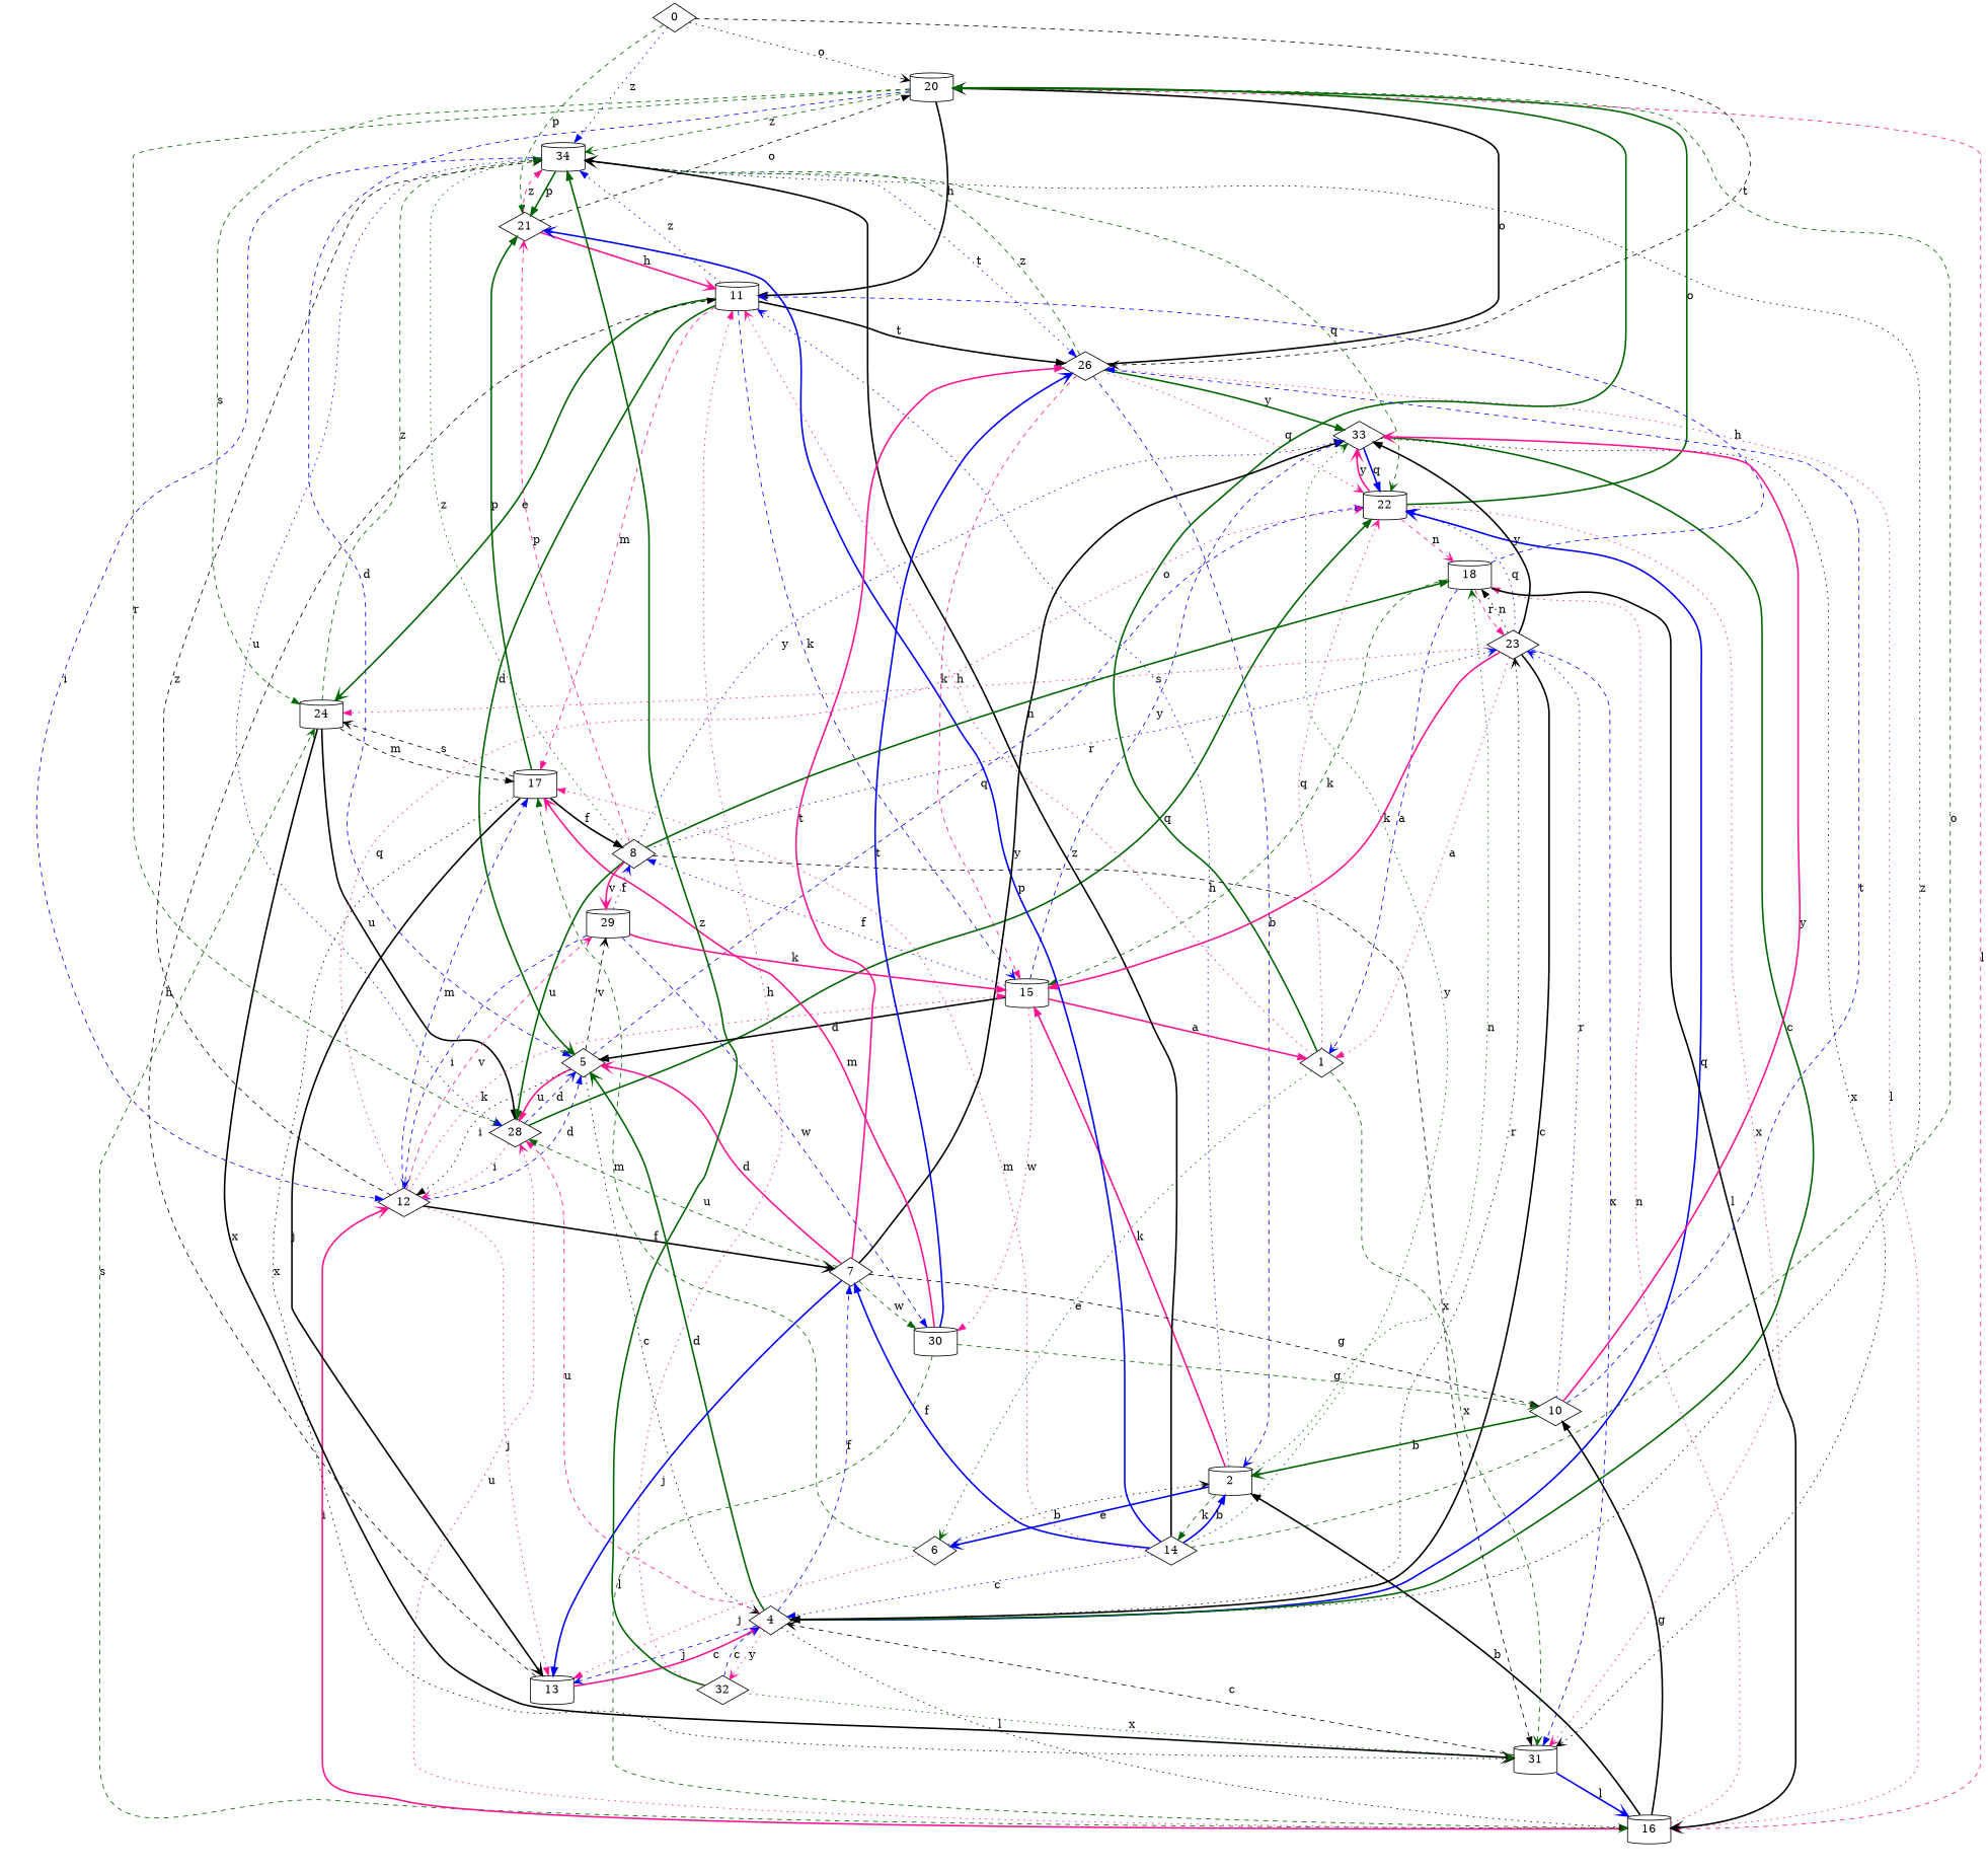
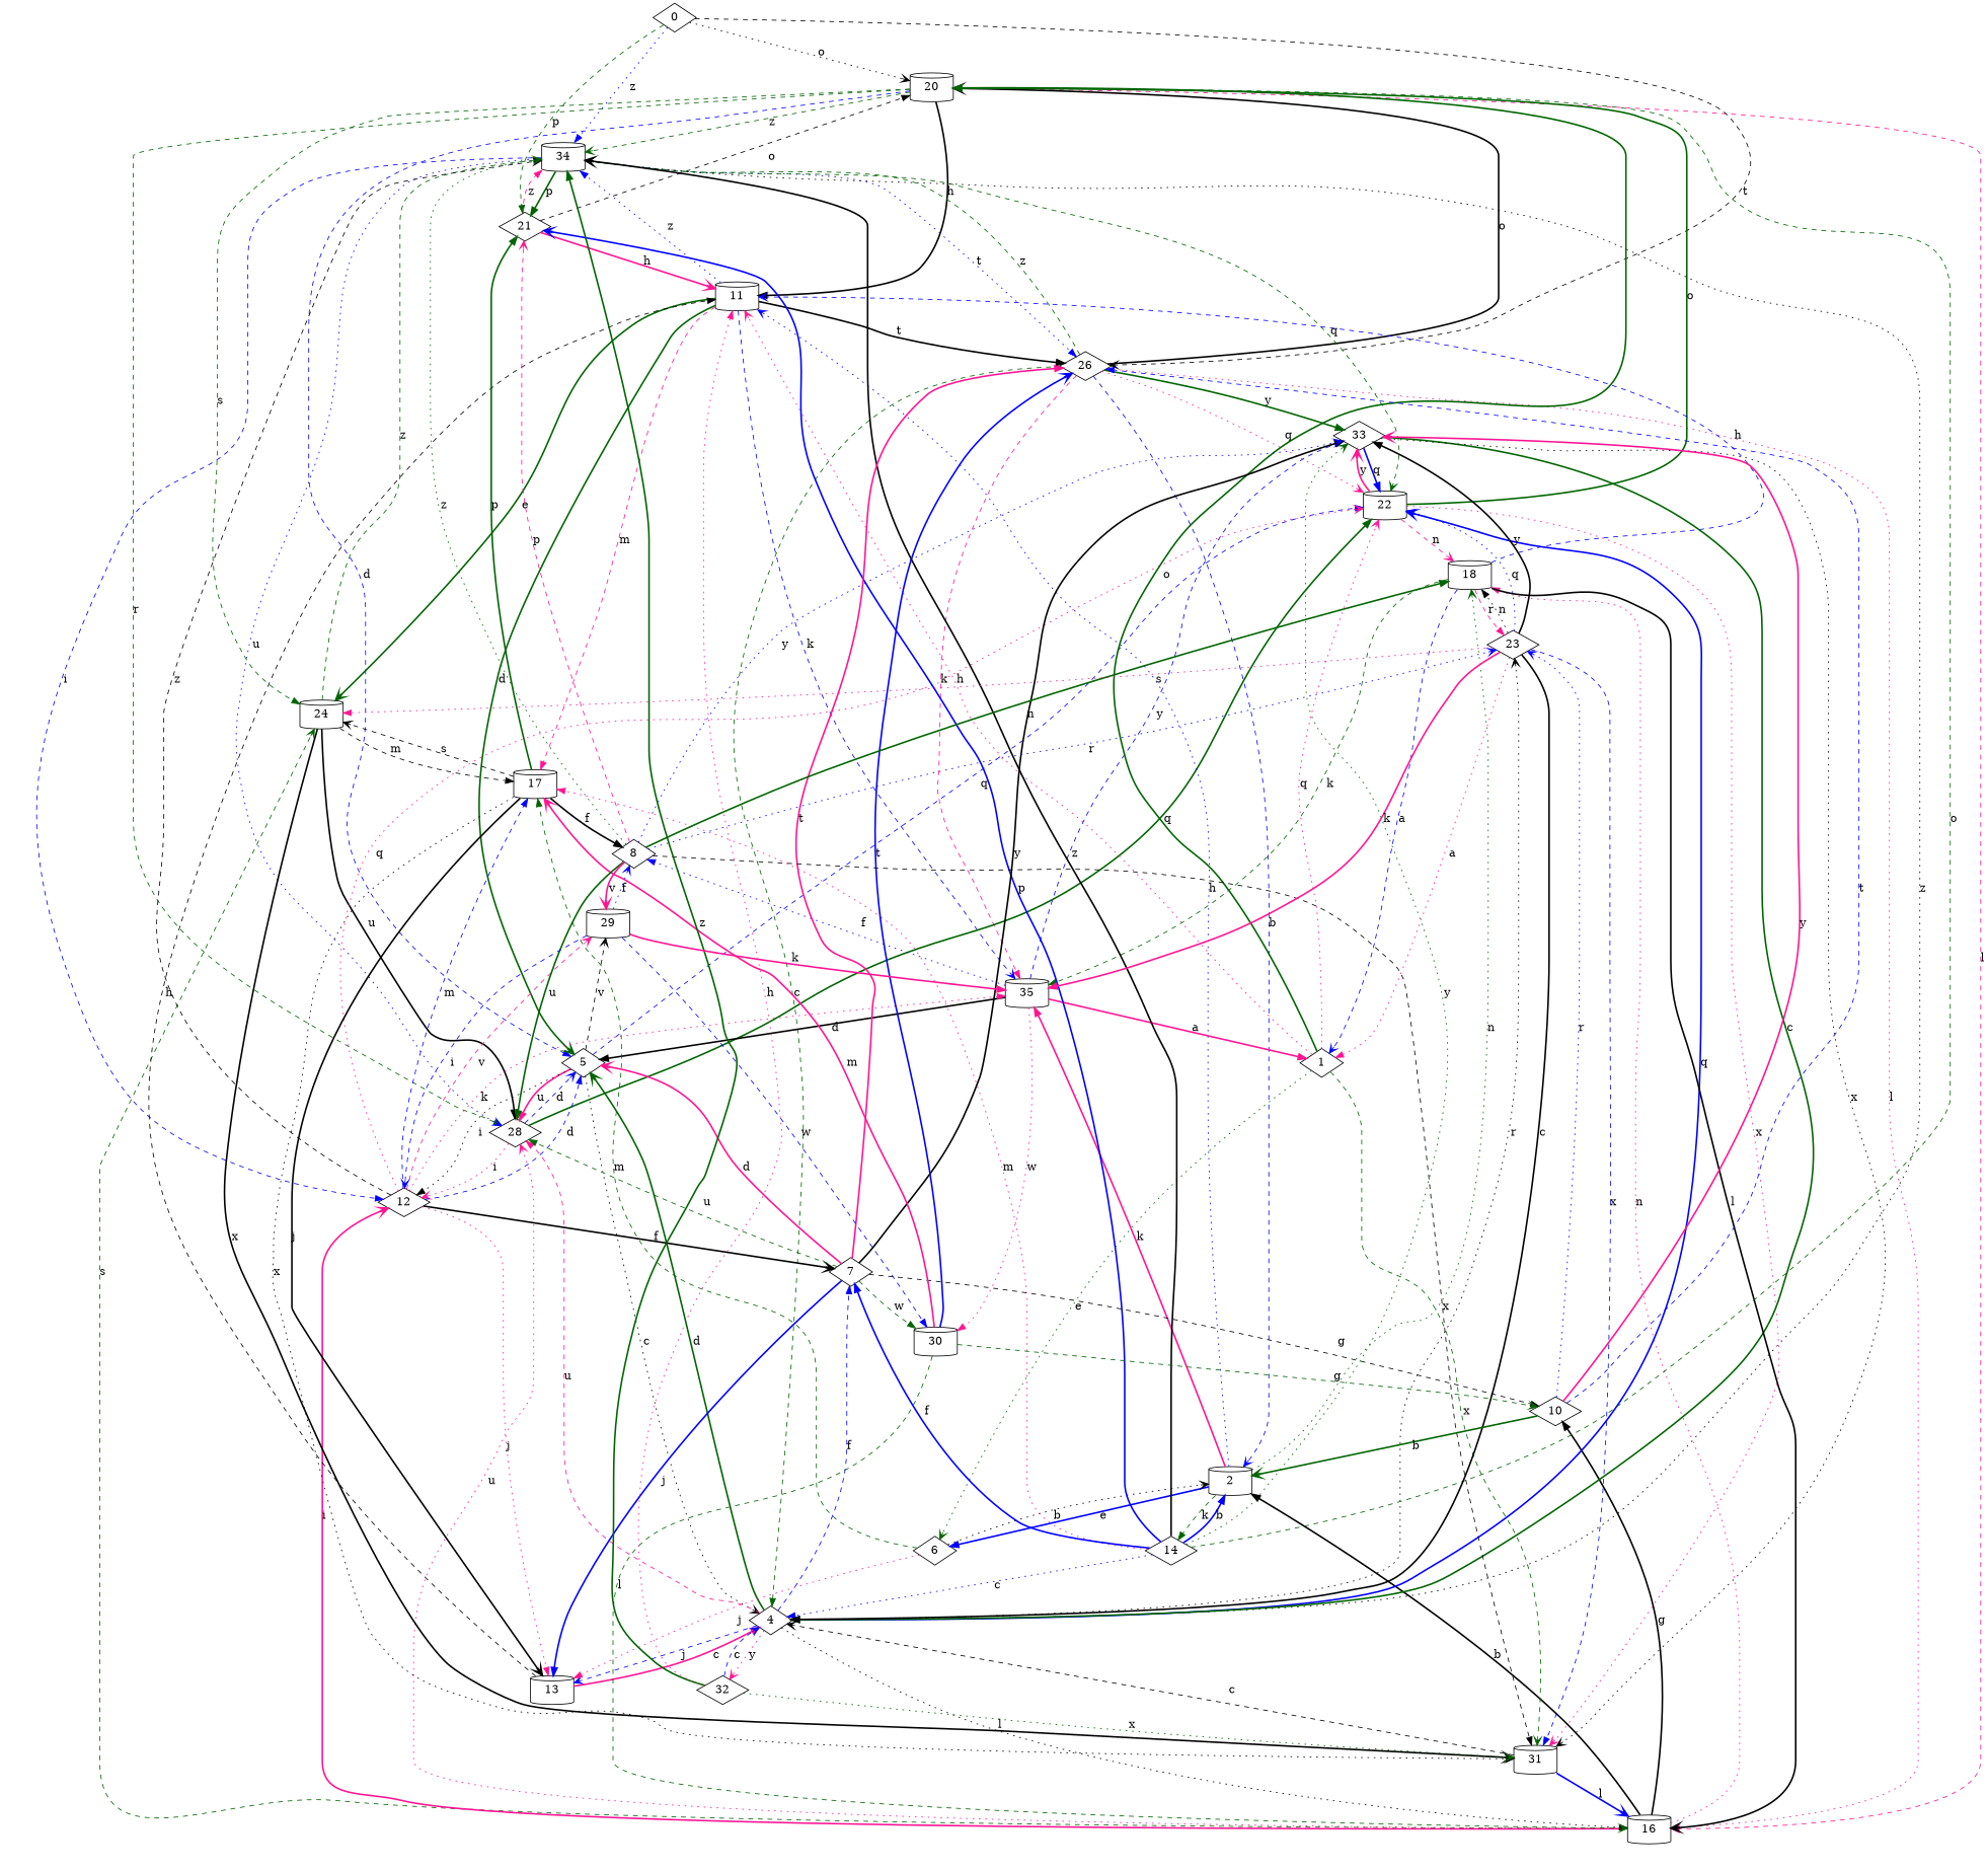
  strict digraph {
    node [shape=diamond]
    edge [arrowhead=normal color=deeppink style=dashed]
    20 [shape=cylinder]
    0
    21
    26
    34 [shape=cylinder]
    11 [shape=cylinder]
    5
    16 [shape=cylinder]
    28
    24 [shape=cylinder]
    22 [shape=cylinder]
    2 [shape=cylinder]
-   15 [shape=cylinder]
+   15 [shape=cylinder label=35]
    4
    33
    12
    1
    6
    31 [shape=cylinder]
    13 [shape=cylinder]
    17 [shape=cylinder]
    18 [shape=cylinder]
    14
    7
    30 [shape=cylinder]
    8
    23
    32
    29 [shape=cylinder]
    10
    20 -> 34 [arrowhead=vee color=darkgreen label=z]
    20 -> 11 [color=black label=h style=bold]
    20 -> 5 [color=blue label=d]
    20 -> 16 [arrowhead=vee label=l]
    20 -> 28 [color=darkgreen label=r]
    20 -> 24 [color=darkgreen label=s]
    0 -> 20 [arrowhead=vee color=black label=o style=dotted]
    0 -> 21 [color=darkgreen label=p]
    0 -> 26 [arrowhead=vee color=black label=t]
    0 -> 34 [color=blue label=z style=dotted]
    21 -> 20 [color=black label=o]
    21 -> 34 [label=z]
    21 -> 11 [arrowhead=vee label=h style=bold]
    26 -> 20 [arrowhead=vee color=black label=o style=bold]
    26 -> 34 [arrowhead=vee color=darkgreen label=z]
    26 -> 16 [label=l style=dotted]
    26 -> 22 [arrowhead=vee label=q style=dotted]
    26 -> 2 [arrowhead=vee color=blue label=b]
    26 -> 15 [label=k]
+   26 -> 4 [color=darkgreen label=c]
    26 -> 33 [color=darkgreen label=y style=bold]
    34 -> 21 [color=darkgreen label=p style=bold]
    34 -> 26 [color=blue label=t style=dotted]
    34 -> 28 [arrowhead=vee color=blue label=u style=dotted]
    34 -> 22 [arrowhead=vee color=darkgreen label=q]
    34 -> 12 [color=blue label=i]
    11 -> 26 [color=black label=t style=bold]
    11 -> 34 [color=blue label=z style=dotted]
    11 -> 5 [arrowhead=vee color=darkgreen label=d style=bold]
    11 -> 24 [arrowhead=vee color=darkgreen label=e style=bold]
    11 -> 15 [arrowhead=vee color=blue label=k]
    11 -> 17 [label=m]
    5 -> 28 [label=u style=bold]
    5 -> 22 [color=blue label=q]
    5 -> 4 [arrowhead=vee color=black label=c style=dotted]
    5 -> 12 [color=black label=i style=dotted]
    5 -> 29 [arrowhead=vee color=black label=v]
    16 -> 28 [arrowhead=vee label=u style=dotted]
    16 -> 24 [arrowhead=vee color=darkgreen label=s]
    16 -> 2 [color=black label=b style=bold]
    16 -> 12 [arrowhead=vee label=i style=bold]
    16 -> 18 [label=n style=dotted]
    16 -> 10 [color=black label=g style=bold]
    28 -> 5 [arrowhead=vee color=blue label=d]
    28 -> 22 [color=darkgreen label=q style=bold]
    28 -> 12 [arrowhead=vee label=i style=dotted]
    24 -> 34 [color=darkgreen label=z]
    24 -> 28 [color=black label=u style=bold]
    24 -> 31 [arrowhead=vee color=black label=x style=bold]
    24 -> 17 [color=black label=m]
    22 -> 20 [color=darkgreen label=o style=bold]
    22 -> 33 [arrowhead=vee label=y style=bold]
    22 -> 31 [arrowhead=vee label=x style=dotted]
    22 -> 18 [arrowhead=vee label=n]
    2 -> 11 [arrowhead=vee color=blue label=h style=dotted]
    2 -> 15 [label=k style=bold]
-   2 -> 6 [arrowhead=vee color=blue label=e style=bold]
+   2 -> 6 [color=blue label=e style=bold]
    2 -> 18 [arrowhead=vee color=darkgreen label=n style=dotted]
    2 -> 14 [color=darkgreen label=k]
    15 -> 5 [color=black label=d style=bold]
    15 -> 33 [color=blue label=y]
    15 -> 1 [label=a style=bold]
    15 -> 30 [label=w style=dotted]
    15 -> 8 [color=blue label=f style=dotted]
    4 -> 34 [arrowhead=vee color=black label=z style=dotted]
    4 -> 5 [arrowhead=vee color=darkgreen label=d style=bold]
    4 -> 16 [color=black label=l style=dotted]
    4 -> 28 [label=u]
    4 -> 22 [arrowhead=vee color=blue label=q style=bold]
    4 -> 13 [arrowhead=vee color=blue label=j]
    4 -> 7 [color=blue label=f]
    4 -> 23 [arrowhead=vee color=black label=r style=dotted]
    4 -> 32 [arrowhead=vee label=y style=dotted]
    33 -> 22 [color=blue label=q style=bold]
    33 -> 4 [color=darkgreen label=c style=bold]
    33 -> 31 [arrowhead=vee color=black label=x style=dotted]
    12 -> 34 [arrowhead=vee color=black label=z]
    12 -> 5 [color=blue label=d]
    12 -> 22 [arrowhead=vee label=q style=dotted]
    12 -> 15 [label=k style=dotted]
    12 -> 13 [label=j style=dotted]
    12 -> 17 [color=blue label=m]
    12 -> 7 [arrowhead=vee color=black label=f style=bold]
    12 -> 29 [arrowhead=vee label=v]
    1 -> 20 [color=darkgreen label=o style=bold]
    1 -> 11 [arrowhead=vee label=h style=dotted]
    1 -> 22 [arrowhead=vee label=q style=dotted]
    1 -> 6 [arrowhead=vee color=darkgreen label=e style=dotted]
    1 -> 31 [arrowhead=vee color=darkgreen label=x]
    6 -> 2 [arrowhead=vee color=black label=b style=dotted]
    6 -> 13 [label=j style=dotted]
    6 -> 17 [color=darkgreen label=m]
    31 -> 16 [arrowhead=vee color=blue label=l style=bold]
    31 -> 4 [arrowhead=vee color=black label=c]
    13 -> 11 [color=black label=h]
    13 -> 4 [label=c style=bold]
    17 -> 21 [color=darkgreen label=p style=bold]
    17 -> 24 [arrowhead=vee color=black label=s]
    17 -> 31 [arrowhead=vee color=black label=x style=dotted]
    17 -> 13 [arrowhead=vee color=black label=j style=bold]
    17 -> 8 [color=black label=f style=bold]
    18 -> 11 [arrowhead=vee color=blue label=h]
    18 -> 16 [arrowhead=vee color=black label=l style=bold]
    18 -> 15 [color=darkgreen label=k]
    18 -> 1 [arrowhead=vee color=blue label=a]
    18 -> 23 [label=r]
    14 -> 20 [color=darkgreen label=o]
    14 -> 21 [arrowhead=vee color=blue label=p style=bold]
    14 -> 34 [arrowhead=vee color=black label=z style=bold]
    14 -> 2 [color=blue label=b style=bold]
    14 -> 4 [color=blue label=c style=dotted]
    14 -> 33 [arrowhead=vee color=darkgreen label=y style=dotted]
    14 -> 17 [label=m style=dotted]
    14 -> 7 [color=blue label=f style=bold]
    7 -> 26 [label=t style=bold]
    7 -> 5 [arrowhead=vee label=d style=bold]
    7 -> 28 [color=darkgreen label=u]
    7 -> 33 [color=black label=y style=bold]
    7 -> 13 [color=blue label=j style=bold]
    7 -> 30 [color=darkgreen label=w]
    7 -> 10 [color=black label=g]
    30 -> 26 [arrowhead=vee color=blue label=t style=bold]
    30 -> 16 [arrowhead=vee color=darkgreen label=l]
    30 -> 17 [arrowhead=vee label=m style=bold]
    30 -> 10 [arrowhead=vee color=darkgreen label=g]
    8 -> 21 [arrowhead=vee label=p]
    8 -> 34 [arrowhead=vee color=darkgreen label=z style=dotted]
    8 -> 28 [color=darkgreen label=u style=bold]
    8 -> 33 [arrowhead=vee color=blue label=y style=dotted]
    8 -> 31 [color=black label=x]
    8 -> 18 [color=darkgreen label=n style=bold]
    8 -> 23 [arrowhead=vee color=blue label=r style=dotted]
    8 -> 29 [arrowhead=vee label=v style=bold]
    23 -> 24 [label=s style=dotted]
    23 -> 22 [arrowhead=vee color=blue label=q style=dotted]
    23 -> 15 [label=k style=bold]
    23 -> 4 [color=black label=c style=bold]
    23 -> 33 [color=black label=y style=bold]
    23 -> 1 [label=a style=dotted]
    23 -> 31 [color=blue label=x]
    23 -> 18 [color=black label=n style=dotted]
    32 -> 34 [color=darkgreen label=z style=bold]
    32 -> 11 [label=h style=dotted]
    32 -> 4 [arrowhead=vee color=blue label=c]
    32 -> 31 [arrowhead=vee color=darkgreen label=x style=dotted]
    29 -> 15 [label=k style=bold]
    29 -> 12 [arrowhead=vee color=blue label=i]
    29 -> 30 [color=blue label=w]
    29 -> 8 [arrowhead=vee color=blue label=f style=dotted]
    10 -> 26 [color=blue label=t]
    10 -> 2 [arrowhead=vee color=darkgreen label=b style=bold]
    10 -> 33 [arrowhead=vee label=y style=bold]
    10 -> 23 [arrowhead=vee color=blue label=r style=dotted]
  }
